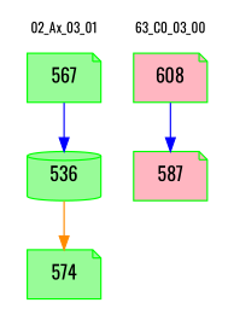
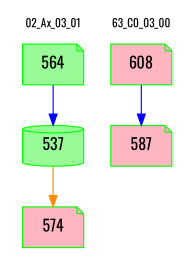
  digraph {
    fontname=Oswald
    node [color=green fillcolor=lightpink fontname=Oswald shape=note style=filled]
    edge [color=blue fontname=Oswald]
-   n1 [fillcolor=palegreen label=567]
-   n2 [fillcolor=palegreen label=536 shape=cylinder]
-   n3 [fillcolor=palegreen label=574]
+   n1 [fillcolor=palegreen label=564]
+   n2 [fillcolor=palegreen label=537 shape=cylinder]
+   n3 [label=574]
    n4 [label=608]
    n5 [label=587]
    subgraph cluster_1 {
      color=white
      fontsize=10
      label="02_Ax_03_01"
      n1
      n2
      n3
    }
    subgraph cluster_2 {
      color=white
      fontsize=10
      label="63_C0_03_00"
      n4
      n5
    }
    n1 -> n2
    n2 -> n3 [color=darkorange]
    n4 -> n5
  }
